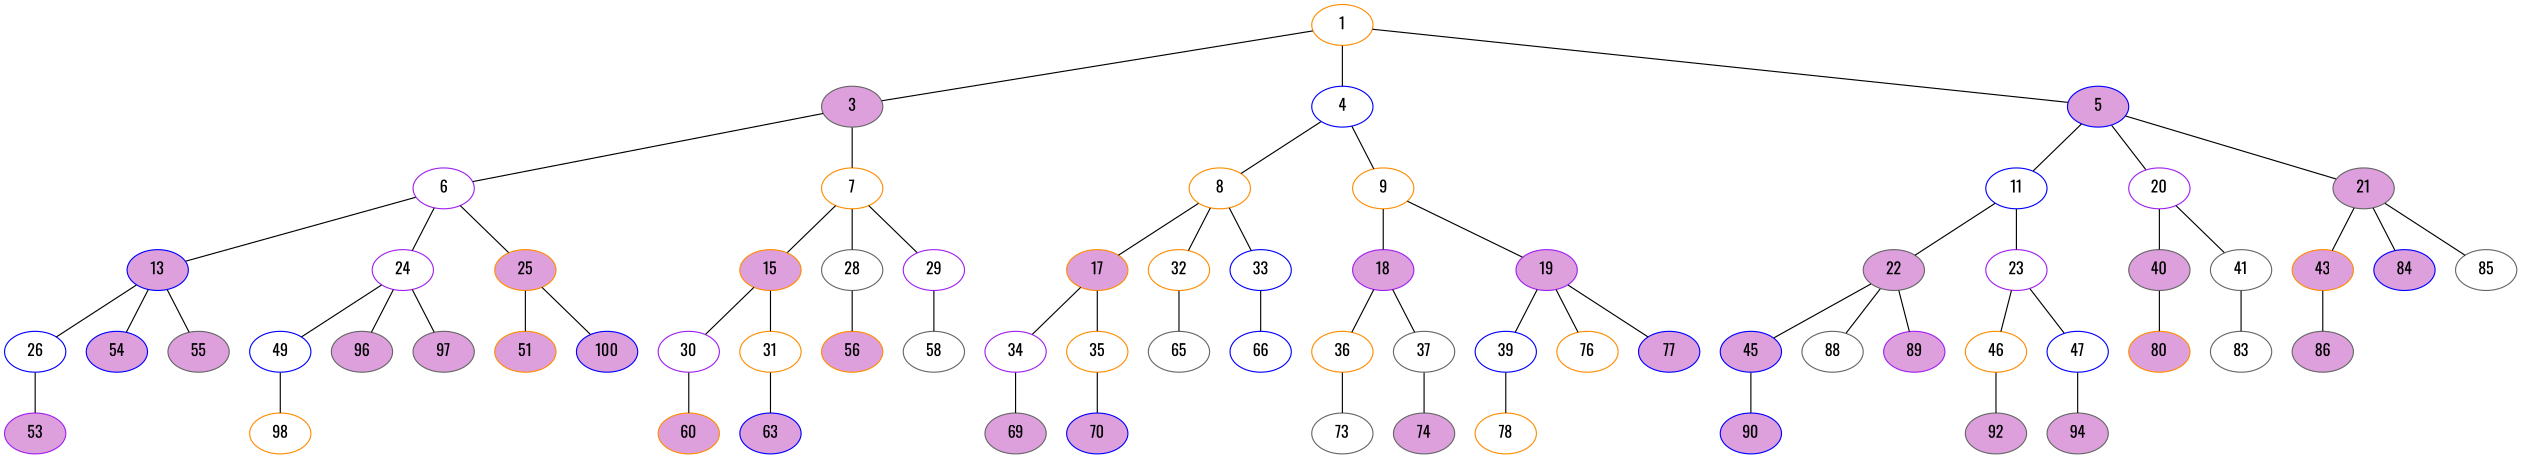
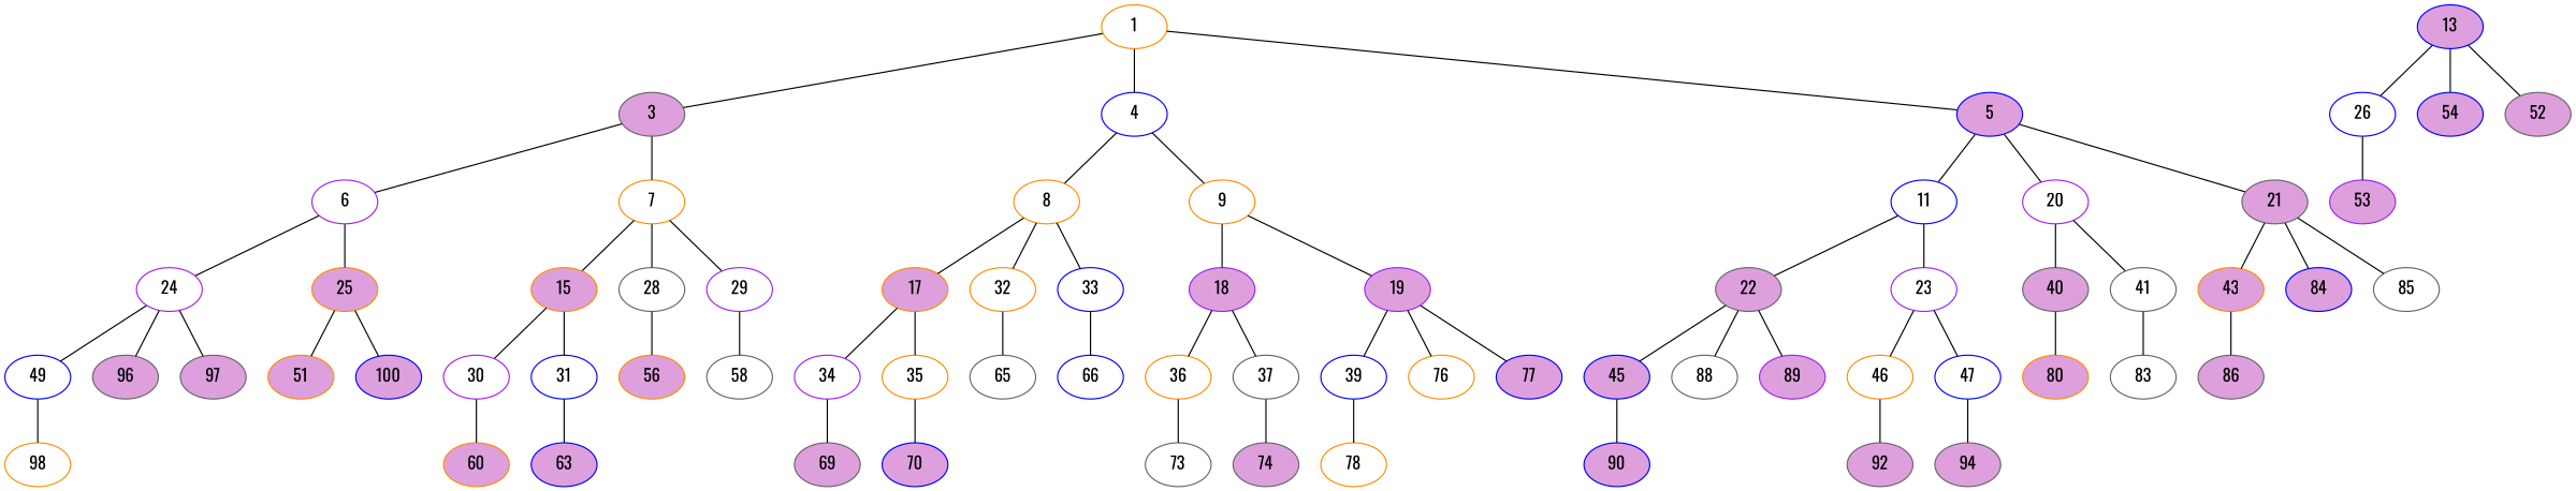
  graph {
    fontname=Oswald
    node [color=gray40 fillcolor=white fontname=Oswald style=filled latent=0.166667]
    edge [fontname=Oswald]
    1 [color=darkorange super="+2" latent=""]
    3 [fillcolor=plum latent=1]
    4 [color=blue latent=0.5]
    5 [color=blue fillcolor=plum latent=0.5 super="+10"]
    6 [color=purple latent=0.5 super="+12"]
    7 [color=darkorange latent=0.5 super="+14"]
    8 [color=darkorange latent=0.333333 super="+16"]
    9 [color=darkorange latent=0.333333]
    11 [color=blue latent=0.333333]
    20 [color=purple latent=0.25]
    21 [fillcolor=plum latent=0.25 super="+42"]
    13 [color=blue fillcolor=plum latent=0.333333 super="+27"]
    24 [color=purple latent=0.25 super="+48"]
    25 [color=darkorange fillcolor=plum latent=0.25 super="+50"]
    15 [color=darkorange fillcolor=plum latent=0.333333]
    28 [latent=0.25 super="+57"]
    29 [color=purple latent=0.25 super="+59"]
    17 [color=darkorange fillcolor=plum latent=0.25]
    32 [color=darkorange latent=0.2 super="+64"]
    33 [color=blue latent=0.2 super="+67"]
    18 [color=purple fillcolor=plum latent=0.25]
    19 [color=purple fillcolor=plum latent=0.25 super="+38"]
    22 [fillcolor=plum latent=0.25 super="+44"]
    23 [color=purple latent=0.25]
    40 [fillcolor=plum latent=0.2 super="+81"]
    41 [latent=0.2 super="+82"]
    43 [color=darkorange fillcolor=plum latent=0.2 super="+87"]
    84 [color=blue fillcolor=plum]
    85
    26 [color=blue latent=0.25 super="+52"]
    54 [color=blue fillcolor=plum latent=0.2]
-   55 [fillcolor=plum latent=0.2]
+   55 [fillcolor=plum latent=0.2 label=52]
    49 [color=blue latent=0.2 super="+99"]
    96 [fillcolor=plum]
    97 [fillcolor=plum]
    51 [color=darkorange fillcolor=plum latent=0.2]
    100 [color=blue fillcolor=plum]
    30 [color=purple latent=0.25 super="+61"]
-   31 [color=darkorange latent=0.25 super="+62"]
+   31 [color=blue latent=0.25 super="+62"]
    56 [color=darkorange fillcolor=plum latent=0.2]
    58 [latent=0.2]
    34 [color=purple latent=0.2 super="+68"]
    35 [color=darkorange latent=0.2 super="+71"]
    65
    66 [color=blue]
    36 [color=darkorange latent=0.2 super="+72"]
    37 [latent=0.2 super="+75"]
    39 [color=blue latent=0.2 super="+79"]
    76 [color=darkorange]
    77 [color=blue fillcolor=plum]
    45 [color=blue fillcolor=plum latent=0.2 super="+91"]
    88
    89 [color=purple fillcolor=plum]
    46 [color=darkorange latent=0.2 super="+93"]
    47 [color=blue latent=0.2 super="+95"]
    53 [color=purple fillcolor=plum latent=0.2]
    60 [color=darkorange fillcolor=plum latent=0.2]
    63 [color=blue fillcolor=plum latent=0.2]
    69 [fillcolor=plum]
    70 [color=blue fillcolor=plum]
    73
    74 [fillcolor=plum]
    78 [color=darkorange]
    80 [color=darkorange fillcolor=plum]
    83
    86 [fillcolor=plum]
    90 [color=blue fillcolor=plum]
    92 [fillcolor=plum]
    94 [fillcolor=plum]
    98 [color=darkorange]
    1 -- 3
    1 -- 4
    1 -- 5
    3 -- 6
    3 -- 7
    4 -- 8
    4 -- 9
    5 -- 11
    5 -- 20
    5 -- 21
-   6 -- 13
    6 -- 24
    6 -- 25
    7 -- 15
    7 -- 28
    7 -- 29
    8 -- 17
    8 -- 32
    8 -- 33
    9 -- 18
    9 -- 19
    11 -- 22
    11 -- 23
    20 -- 40
    20 -- 41
    21 -- 43
    21 -- 84
    21 -- 85
    13 -- 26
    13 -- 54
    13 -- 55
    24 -- 49
    24 -- 96
    24 -- 97
    25 -- 51
    25 -- 100
    15 -- 30
    15 -- 31
    28 -- 56
    29 -- 58
    17 -- 34
    17 -- 35
    32 -- 65
    33 -- 66
    18 -- 36
    18 -- 37
    19 -- 39
    19 -- 76
    19 -- 77
    22 -- 45
    22 -- 88
    22 -- 89
    23 -- 46
    23 -- 47
    40 -- 80
    41 -- 83
    43 -- 86
    26 -- 53
    49 -- 98
    30 -- 60
    31 -- 63
    34 -- 69
    35 -- 70
    36 -- 73
    37 -- 74
    39 -- 78
    45 -- 90
    46 -- 92
    47 -- 94
  }
